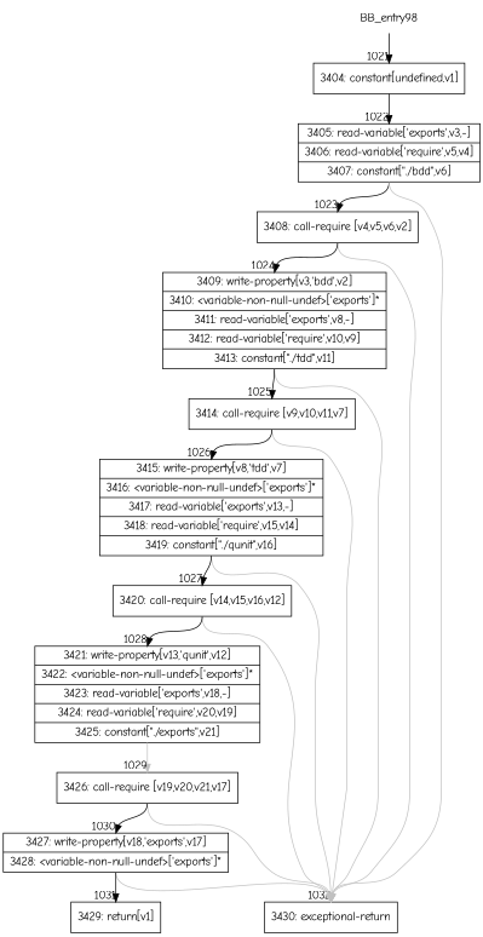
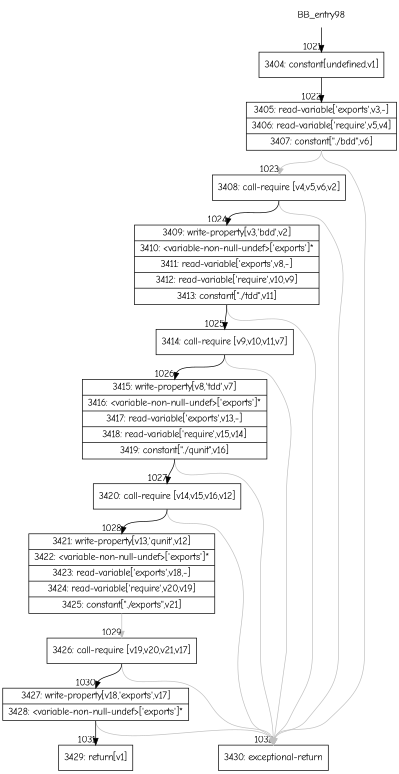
  digraph {
    fontname="Comic Neue"
    rankdir=TD
    node [fontname="Comic Neue" shape=record]
    edge [fontname="Comic Neue" headport=n tailport=s]
    BB_entry98 [shape=none]
    n2 [label="{3404: constant[undefined,v1]}"]
    n3 [label="{3405: read-variable['exports',v3,-]|3406: read-variable['require',v5,v4]|3407: constant[\"./bdd\",v6]}"]
    n4 [label="{3408: call-require [v4,v5,v6,v2]}"]
    n5 [label="{3430: exceptional-return}"]
    n6 [label="{3409: write-property[v3,'bdd',v2]|3410: \<variable-non-null-undef\>['exports']*|3411: read-variable['exports',v8,-]|3412: read-variable['require',v10,v9]|3413: constant[\"./tdd\",v11]}"]
    n7 [label="{3414: call-require [v9,v10,v11,v7]}"]
    n8 [label="{3415: write-property[v8,'tdd',v7]|3416: \<variable-non-null-undef\>['exports']*|3417: read-variable['exports',v13,-]|3418: read-variable['require',v15,v14]|3419: constant[\"./qunit\",v16]}"]
    n9 [label="{3420: call-require [v14,v15,v16,v12]}"]
    n10 [label="{3421: write-property[v13,'qunit',v12]|3422: \<variable-non-null-undef\>['exports']*|3423: read-variable['exports',v18,-]|3424: read-variable['require',v20,v19]|3425: constant[\"./exports\",v21]}"]
    n11 [label="{3426: call-require [v19,v20,v21,v17]}"]
    n12 [label="{3427: write-property[v18,'exports',v17]|3428: \<variable-non-null-undef\>['exports']*}"]
    n13 [label="{3429: return[v1]}"]
    BB_entry98 -> n2 [headlabel="    1021"]
    n2 -> n3 [headlabel="      1022"]
-   n3 -> n4 [headlabel="      1023"]
+   n3 -> n4 [headlabel="      1023" color=gray]
    n3 -> n5 [color=gray headlabel="      1032"]
    n4 -> n5 [color=gray]
    n4 -> n6 [headlabel="      1024"]
    n6 -> n5 [color=gray]
    n6 -> n7 [headlabel="      1025"]
    n7 -> n5 [color=gray]
    n7 -> n8 [headlabel="      1026"]
    n8 -> n5 [color=gray]
    n8 -> n9 [headlabel="      1027"]
    n9 -> n5 [color=gray]
    n9 -> n10 [headlabel="      1028"]
    n10 -> n11 [color=gray headlabel="      1029"]
    n11 -> n5 [color=gray]
    n11 -> n12 [headlabel="      1030"]
    n12 -> n5 [color=gray]
    n12 -> n13 [headlabel="      1031"]
  }
